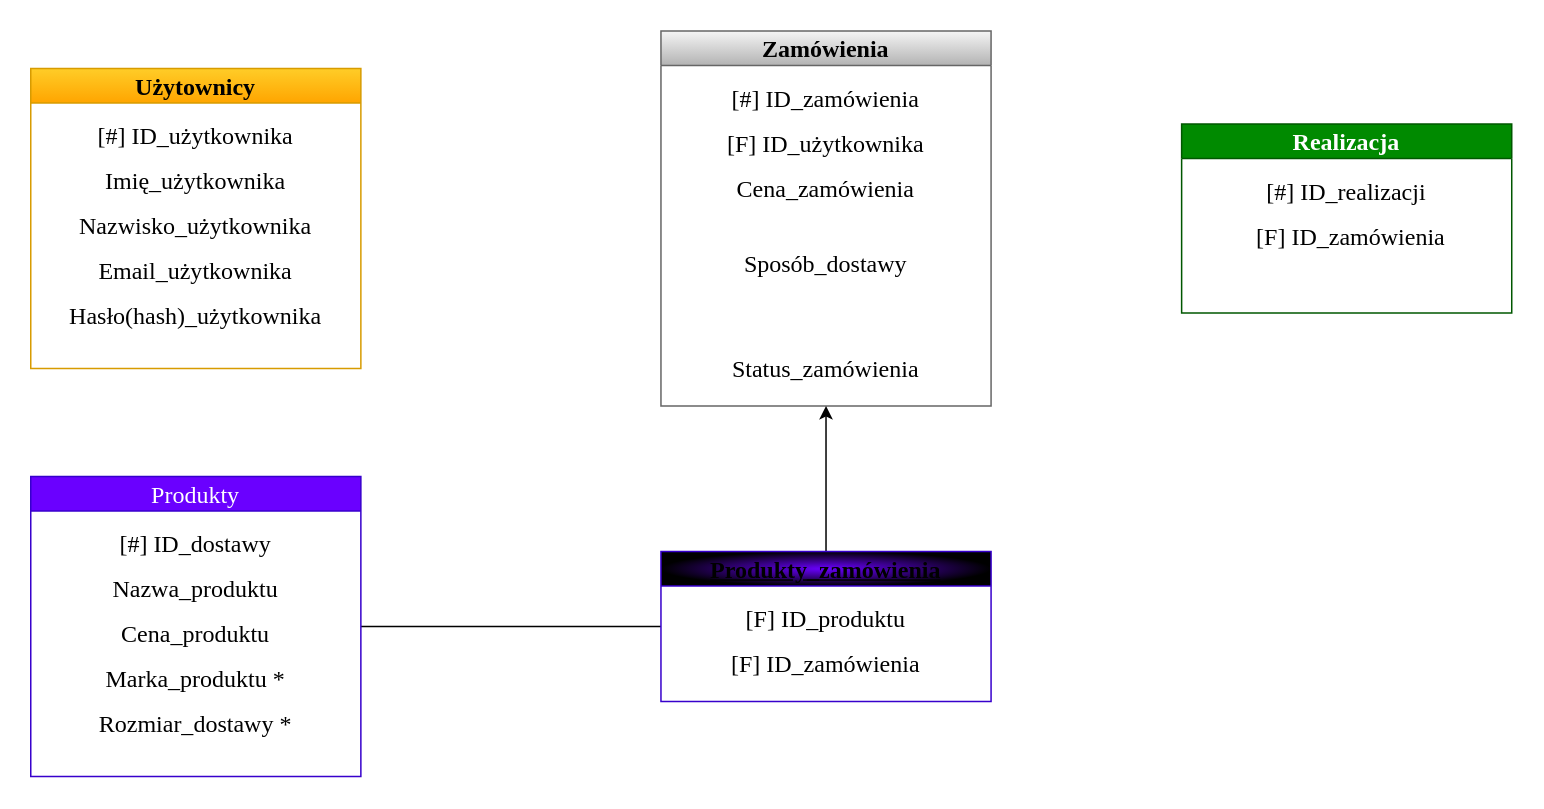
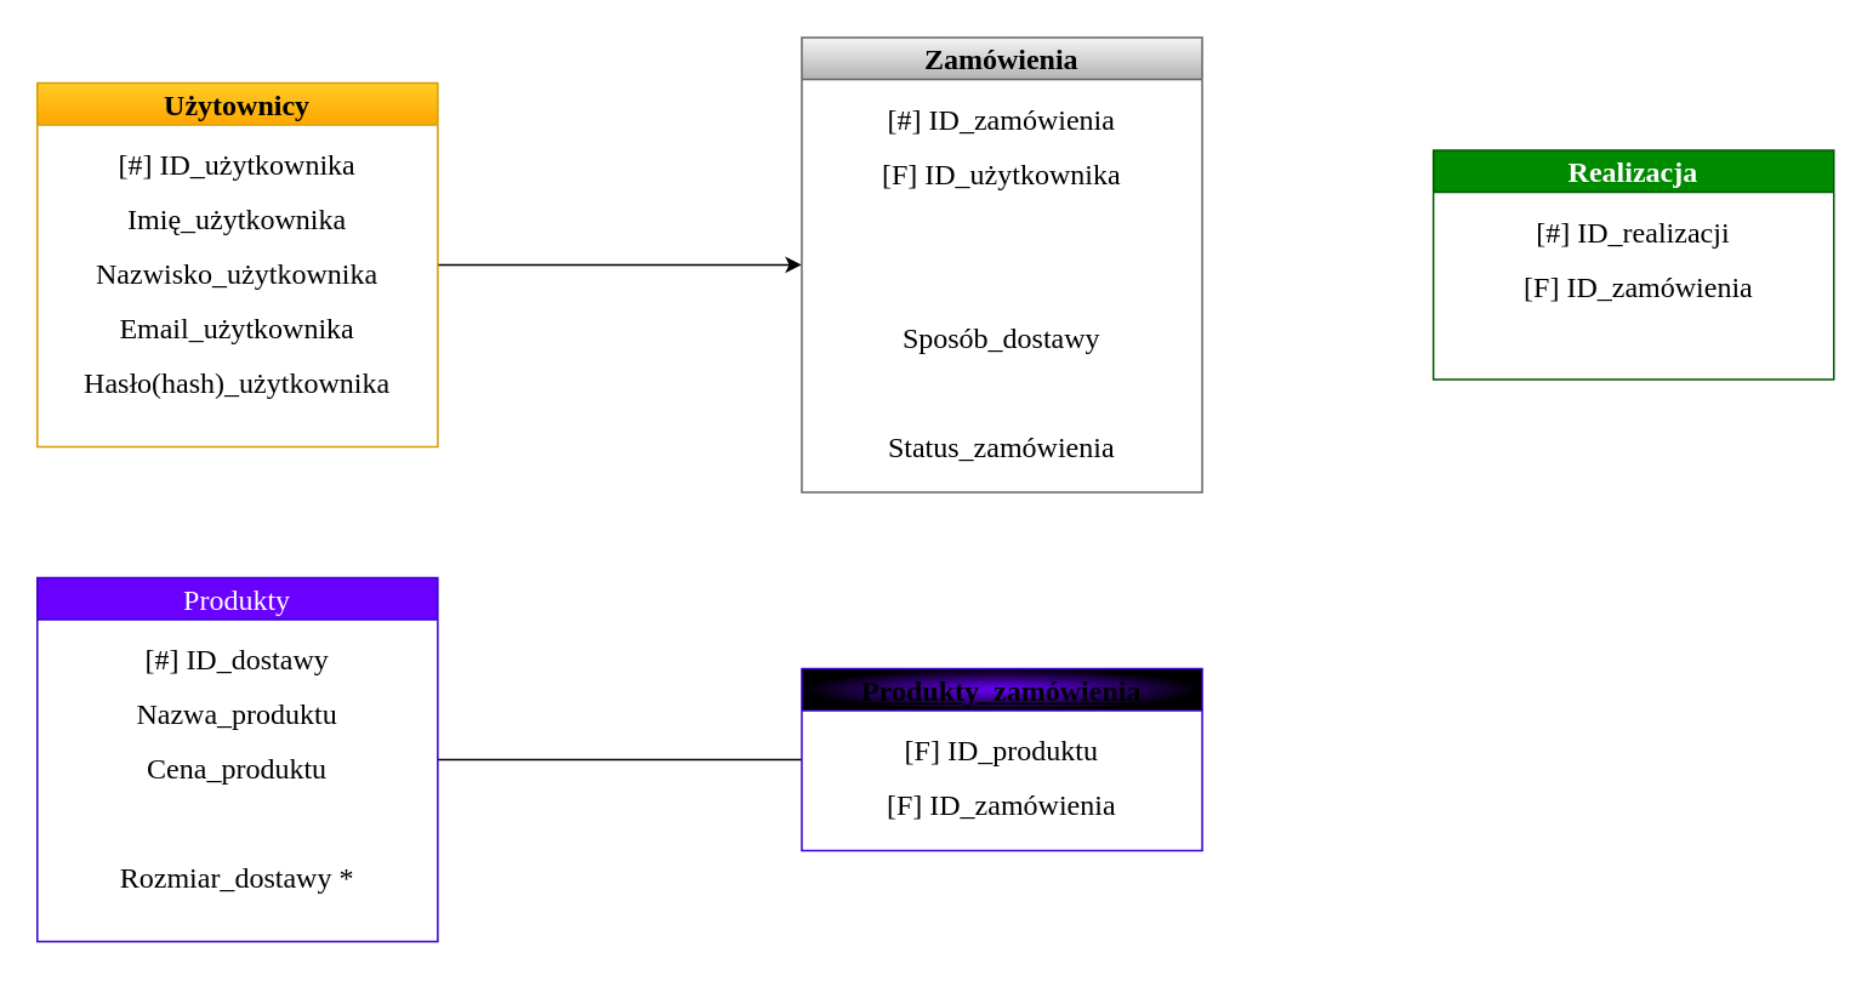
  <mxCell id="0" />
  <mxCell id="1" parent="0" />
+ <mxCell id="2" value="" style="edgeStyle=none;fontSize=16;fontStyle=0;labelBorderColor=none;html=1;fontFamily=Nunito;fontSource=https%3A%2F%2Ffonts.googleapis.com%2Fcss%3Ffamily%3DNunito;labelBackgroundColor=#33FFFF;" edge="1" parent="1" source="3" target="9"><mxGeometry relative="1" as="geometry" /></mxCell>
  <mxCell id="3" value="Użytownicy" style="swimlane;whiteSpace=wrap;swimlaneFillColor=default;rounded=0;shadow=0;glass=0;strokeWidth=1;fillStyle=auto;fillColor=#ffcd28;strokeColor=#d79b00;gradientColor=#ffa500;fontStyle=1;fontColor=#000000;fontSize=16;labelBorderColor=none;html=1;fontFamily=Nunito;fontSource=https%3A%2F%2Ffonts.googleapis.com%2Fcss%3Ffamily%3DNunito;" vertex="1" parent="1"><mxGeometry x="20" y="45" width="220" height="200" as="geometry" /></mxCell>
  <mxCell id="4" value="[#] ID_użytkownika" style="text;strokeColor=none;align=center;fillColor=none;verticalAlign=middle;whiteSpace=wrap;rounded=0;shadow=0;glass=0;fillStyle=auto;strokeWidth=1;fontStyle=0;fontSize=16;labelBorderColor=none;html=1;fontFamily=Nunito;fontSource=https%3A%2F%2Ffonts.googleapis.com%2Fcss%3Ffamily%3DNunito;" vertex="1" parent="3"><mxGeometry x="10" y="30" width="200" height="30" as="geometry" /></mxCell>
  <mxCell id="5" value="Imię_użytkownika" style="text;strokeColor=none;align=center;fillColor=none;verticalAlign=middle;whiteSpace=wrap;rounded=0;shadow=0;glass=0;fillStyle=auto;strokeWidth=1;fontStyle=0;fontSize=16;labelBorderColor=none;html=1;fontFamily=Nunito;fontSource=https%3A%2F%2Ffonts.googleapis.com%2Fcss%3Ffamily%3DNunito;" vertex="1" parent="3"><mxGeometry x="10" y="60" width="200" height="30" as="geometry" /></mxCell>
  <mxCell id="6" value="Nazwisko_użytkownika" style="text;strokeColor=none;align=center;fillColor=none;verticalAlign=middle;whiteSpace=wrap;rounded=0;shadow=0;glass=0;fillStyle=auto;strokeWidth=1;fontStyle=0;fontSize=16;labelBorderColor=none;html=1;fontFamily=Nunito;fontSource=https%3A%2F%2Ffonts.googleapis.com%2Fcss%3Ffamily%3DNunito;" vertex="1" parent="3"><mxGeometry x="10" y="90" width="200" height="30" as="geometry" /></mxCell>
  <mxCell id="7" value="Email_użytkownika" style="text;strokeColor=none;align=center;fillColor=none;verticalAlign=middle;whiteSpace=wrap;rounded=0;shadow=0;glass=0;fillStyle=auto;strokeWidth=1;fontStyle=0;fontSize=16;labelBorderColor=none;html=1;fontFamily=Nunito;fontSource=https%3A%2F%2Ffonts.googleapis.com%2Fcss%3Ffamily%3DNunito;" vertex="1" parent="3"><mxGeometry x="10" y="120" width="200" height="30" as="geometry" /></mxCell>
  <mxCell id="8" value="Hasło(hash)_użytkownika" style="text;strokeColor=none;align=center;fillColor=none;verticalAlign=middle;whiteSpace=wrap;rounded=0;shadow=0;glass=0;fillStyle=auto;strokeWidth=1;fontStyle=0;fontSize=16;labelBorderColor=none;html=1;fontFamily=Nunito;fontSource=https%3A%2F%2Ffonts.googleapis.com%2Fcss%3Ffamily%3DNunito;" vertex="1" parent="3"><mxGeometry x="10" y="150" width="200" height="30" as="geometry" /></mxCell>
  <mxCell id="9" value="Zamówienia" style="swimlane;whiteSpace=wrap;swimlaneFillColor=default;rounded=0;shadow=0;glass=0;strokeWidth=1;fillColor=#f5f5f5;fillStyle=auto;gradientColor=#b3b3b3;strokeColor=#666666;fontColor=#000000;fontStyle=1;fontSize=16;labelBorderColor=none;html=1;fontFamily=Nunito;fontSource=https%3A%2F%2Ffonts.googleapis.com%2Fcss%3Ffamily%3DNunito;" vertex="1" parent="1"><mxGeometry x="440" y="20" width="220" height="250" as="geometry" /></mxCell>
- <mxCell id="10" value="Cena_zamówienia" style="text;strokeColor=none;align=center;fillColor=none;verticalAlign=middle;whiteSpace=wrap;rounded=0;shadow=0;glass=0;fillStyle=auto;strokeWidth=1;fontStyle=0;fontSize=16;labelBorderColor=none;html=1;fontFamily=Nunito;fontSource=https%3A%2F%2Ffonts.googleapis.com%2Fcss%3Ffamily%3DNunito;" vertex="1" parent="9"><mxGeometry x="10" y="90" width="200" height="30" as="geometry" /></mxCell>
  <mxCell id="11" value="[#] ID_zamówienia" style="text;strokeColor=none;align=center;fillColor=none;verticalAlign=middle;whiteSpace=wrap;rounded=0;shadow=0;glass=0;fillStyle=auto;strokeWidth=1;fontStyle=0;fontSize=16;labelBorderColor=none;html=1;fontFamily=Nunito;fontSource=https%3A%2F%2Ffonts.googleapis.com%2Fcss%3Ffamily%3DNunito;" vertex="1" parent="9"><mxGeometry x="10" y="30" width="200" height="30" as="geometry" /></mxCell>
  <mxCell id="12" value="[F] ID_użytkownika" style="text;strokeColor=none;align=center;fillColor=none;verticalAlign=middle;whiteSpace=wrap;rounded=0;shadow=0;glass=0;fillStyle=auto;strokeWidth=1;fontStyle=0;fontSize=16;labelBorderColor=none;html=1;fontFamily=Nunito;fontSource=https%3A%2F%2Ffonts.googleapis.com%2Fcss%3Ffamily%3DNunito;" vertex="1" parent="9"><mxGeometry x="10" y="60" width="200" height="30" as="geometry" /></mxCell>
- <mxCell id="13" value="Sposób_dostawy" style="text;strokeColor=none;align=center;fillColor=none;verticalAlign=middle;whiteSpace=wrap;rounded=0;shadow=0;glass=0;fillStyle=auto;strokeWidth=1;fontStyle=0;fontSize=16;labelBorderColor=none;html=1;fontFamily=Nunito;fontSource=https%3A%2F%2Ffonts.googleapis.com%2Fcss%3Ffamily%3DNunito;" vertex="1" parent="9"><mxGeometry x="10" y="140" width="200" height="30" as="geometry" /></mxCell>
+ <mxCell id="13" value="Sposób_dostawy" style="text;strokeColor=none;align=center;fillColor=none;verticalAlign=middle;whiteSpace=wrap;rounded=0;shadow=0;glass=0;fillStyle=auto;strokeWidth=1;fontStyle=0;fontSize=16;labelBorderColor=none;html=1;fontFamily=Nunito;fontSource=https%3A%2F%2Ffonts.googleapis.com%2Fcss%3Ffamily%3DNunito;" vertex="1" parent="9"><mxGeometry x="10" y="150" width="200" height="30" as="geometry" /></mxCell>
  <mxCell id="14" value="Status_zamówienia" style="text;strokeColor=none;align=center;fillColor=none;verticalAlign=middle;whiteSpace=wrap;rounded=0;shadow=0;glass=0;fillStyle=auto;strokeWidth=1;fontStyle=0;fontSize=16;labelBorderColor=none;html=1;fontFamily=Nunito;fontSource=https%3A%2F%2Ffonts.googleapis.com%2Fcss%3Ffamily%3DNunito;" vertex="1" parent="9"><mxGeometry x="10" y="210" width="200" height="30" as="geometry" /></mxCell>
  <mxCell id="15" value="" style="edgeStyle=none;entryX=0;entryY=0.5;entryDx=0;entryDy=0;fontStyle=0;fontSize=16;labelBorderColor=none;html=1;fontFamily=Nunito;fontSource=https%3A%2F%2Ffonts.googleapis.com%2Fcss%3Ffamily%3DNunito;endArrow=none;" edge="1" parent="1" source="16" target="26"><mxGeometry relative="1" as="geometry" /></mxCell>
  <mxCell id="16" value="Produkty" style="swimlane;whiteSpace=wrap;swimlaneFillColor=default;rounded=0;shadow=0;glass=0;strokeWidth=1;fillColor=#6a00ff;fillStyle=auto;fontColor=#ffffff;strokeColor=#3700CC;fontStyle=0;fontSize=16;labelBorderColor=none;html=1;fontFamily=Nunito;fontSource=https%3A%2F%2Ffonts.googleapis.com%2Fcss%3Ffamily%3DNunito;" vertex="1" parent="1"><mxGeometry x="20" y="317" width="220" height="200" as="geometry" /></mxCell>
  <mxCell id="17" value="[#] ID_dostawy" style="text;strokeColor=none;align=center;fillColor=none;verticalAlign=middle;whiteSpace=wrap;rounded=0;shadow=0;glass=0;fillStyle=auto;strokeWidth=1;fontStyle=0;fontSize=16;labelBorderColor=none;html=1;fontFamily=Nunito;fontSource=https%3A%2F%2Ffonts.googleapis.com%2Fcss%3Ffamily%3DNunito;" vertex="1" parent="16"><mxGeometry x="10" y="30" width="200" height="30" as="geometry" /></mxCell>
  <mxCell id="18" value="Nazwa_produktu" style="text;strokeColor=none;align=center;fillColor=none;verticalAlign=middle;whiteSpace=wrap;rounded=0;shadow=0;glass=0;fillStyle=auto;strokeWidth=1;fontStyle=0;fontSize=16;labelBorderColor=none;html=1;fontFamily=Nunito;fontSource=https%3A%2F%2Ffonts.googleapis.com%2Fcss%3Ffamily%3DNunito;" vertex="1" parent="16"><mxGeometry x="10" y="60" width="200" height="30" as="geometry" /></mxCell>
  <mxCell id="19" value="Cena_produktu" style="text;strokeColor=none;align=center;fillColor=none;verticalAlign=middle;whiteSpace=wrap;rounded=0;shadow=0;glass=0;fillStyle=auto;strokeWidth=1;fontStyle=0;fontSize=16;labelBorderColor=none;html=1;fontFamily=Nunito;fontSource=https%3A%2F%2Ffonts.googleapis.com%2Fcss%3Ffamily%3DNunito;" vertex="1" parent="16"><mxGeometry x="10" y="90" width="200" height="30" as="geometry" /></mxCell>
- <mxCell id="20" value="Marka_produktu *" style="text;strokeColor=none;align=center;fillColor=none;verticalAlign=middle;whiteSpace=wrap;rounded=0;shadow=0;glass=0;fillStyle=auto;strokeWidth=1;fontStyle=0;fontSize=16;labelBorderColor=none;html=1;fontFamily=Nunito;fontSource=https%3A%2F%2Ffonts.googleapis.com%2Fcss%3Ffamily%3DNunito;" vertex="1" parent="16"><mxGeometry x="10" y="120" width="200" height="30" as="geometry" /></mxCell>
  <mxCell id="21" value="Rozmiar_dostawy *" style="text;strokeColor=none;align=center;fillColor=none;verticalAlign=middle;whiteSpace=wrap;rounded=0;shadow=0;glass=0;fillStyle=auto;strokeWidth=1;fontStyle=0;fontSize=16;labelBorderColor=none;html=1;fontFamily=Nunito;fontSource=https%3A%2F%2Ffonts.googleapis.com%2Fcss%3Ffamily%3DNunito;" vertex="1" parent="16"><mxGeometry x="10" y="150" width="200" height="30" as="geometry" /></mxCell>
  <mxCell id="22" value="Realizacja" style="swimlane;whiteSpace=wrap;swimlaneFillColor=default;rounded=0;shadow=0;glass=0;strokeWidth=1;fillColor=#008a00;fillStyle=auto;fontColor=#ffffff;strokeColor=#005700;fontStyle=1;fontSize=16;labelBorderColor=none;html=1;fontFamily=Nunito;fontSource=https%3A%2F%2Ffonts.googleapis.com%2Fcss%3Ffamily%3DNunito;" vertex="1" parent="1"><mxGeometry x="787" y="82" width="220" height="126" as="geometry" /></mxCell>
  <mxCell id="23" value="[#] ID_realizacji" style="text;strokeColor=none;align=center;fillColor=none;verticalAlign=middle;whiteSpace=wrap;rounded=0;shadow=0;glass=0;fillStyle=auto;strokeWidth=1;fontStyle=0;fontSize=16;labelBorderColor=none;html=1;fontFamily=Nunito;fontSource=https%3A%2F%2Ffonts.googleapis.com%2Fcss%3Ffamily%3DNunito;" vertex="1" parent="22"><mxGeometry x="10" y="30" width="200" height="30" as="geometry" /></mxCell>
  <mxCell id="24" value="[F] ID_zamówienia" style="text;strokeColor=none;align=center;fillColor=none;verticalAlign=middle;whiteSpace=wrap;rounded=0;shadow=0;glass=0;fillStyle=auto;strokeWidth=1;fontStyle=0;fontSize=16;labelBorderColor=none;html=1;fontFamily=Nunito;fontSource=https%3A%2F%2Ffonts.googleapis.com%2Fcss%3Ffamily%3DNunito;" vertex="1" parent="22"><mxGeometry x="13" y="60" width="200" height="30" as="geometry" /></mxCell>
- <mxCell id="25" value="" style="edgeStyle=none;entryX=0.5;entryY=1;entryDx=0;entryDy=0;fontStyle=0;fontSize=16;labelBorderColor=none;html=1;fontFamily=Nunito;fontSource=https%3A%2F%2Ffonts.googleapis.com%2Fcss%3Ffamily%3DNunito;" edge="1" parent="1" source="26" target="9"><mxGeometry relative="1" as="geometry" /></mxCell>
  <mxCell id="26" value="Produkty_zamówienia" style="swimlane;whiteSpace=wrap;swimlaneFillColor=default;rounded=0;shadow=0;glass=0;strokeWidth=1;fillColor=#6a00ff;fillStyle=auto;fontColor=#000000;strokeColor=#3700CC;gradientColor=default;gradientDirection=radial;fontStyle=5;fontSize=16;labelBorderColor=none;html=1;fontFamily=Nunito;fontSource=https%3A%2F%2Ffonts.googleapis.com%2Fcss%3Ffamily%3DNunito;" vertex="1" parent="1"><mxGeometry x="440" y="367" width="220" height="100" as="geometry" /></mxCell>
  <mxCell id="27" value="[F] ID_produktu" style="text;strokeColor=none;align=center;fillColor=none;verticalAlign=middle;whiteSpace=wrap;rounded=0;shadow=0;glass=0;fillStyle=auto;strokeWidth=1;fontStyle=0;fontSize=16;labelBorderColor=none;html=1;fontFamily=Nunito;fontSource=https%3A%2F%2Ffonts.googleapis.com%2Fcss%3Ffamily%3DNunito;" vertex="1" parent="26"><mxGeometry x="10" y="30" width="200" height="30" as="geometry" /></mxCell>
  <mxCell id="28" value="[F] ID_zamówienia" style="text;strokeColor=none;align=center;fillColor=none;verticalAlign=middle;whiteSpace=wrap;rounded=0;shadow=0;glass=0;fillStyle=auto;strokeWidth=1;fontStyle=0;fontSize=16;labelBorderColor=none;html=1;fontFamily=Nunito;fontSource=https%3A%2F%2Ffonts.googleapis.com%2Fcss%3Ffamily%3DNunito;" vertex="1" parent="26"><mxGeometry x="10" y="60" width="200" height="30" as="geometry" /></mxCell>
